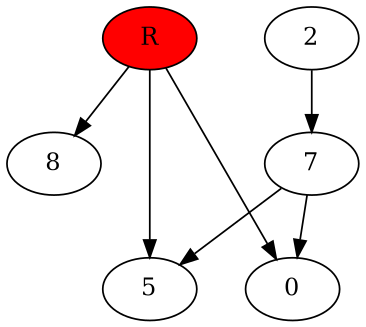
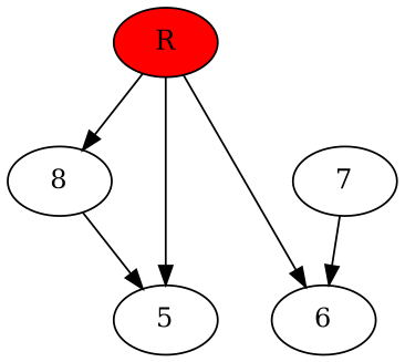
  digraph {
-   2
    7
-   6 [label=0]
+   6
    5
    R [fillcolor="#ff0000" style=filled]
    8
-   2 -> 7
    7 -> 6
-   7 -> 5
+   8 -> 5
    R -> 6
    R -> 5
    R -> 8
  }
